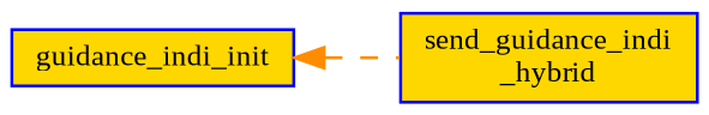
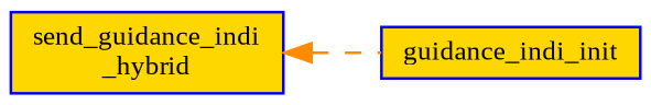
  digraph {
    rankdir=LR
    fontname="Liberation Serif"
    node [color=blue fillcolor=gold fontname="Liberation Serif" fontsize=10 shape=record style=filled]
    n1 [fontcolor=black height=0.2 label="send_guidance_indi\l_hybrid" width=0.4]
    n2 [height=0.2 label=guidance_indi_init width=0.4]
-   n2 -> n1 [color=darkorange dir=back fontname="Liberation Serif" fontsize=10 labelfontname=FreeSans labelfontsize=10 style=dashed]
+   n1 -> n2 [color=darkorange dir=back fontname="Liberation Serif" fontsize=10 labelfontname=FreeSans labelfontsize=10 style=dashed]
  }
